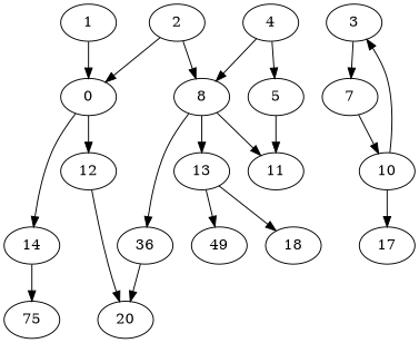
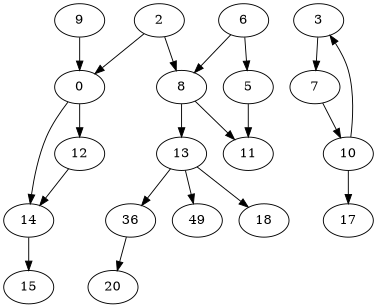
  digraph {
-   1 [alpha=35.67]
+   1 [alpha=35.67 label=9]
    n2 [alpha=35.59 label=0]
    12 [alpha=34.02]
    14 [alpha=22.65]
    8 [alpha=45.25]
    11 [alpha=29.46]
    13 [alpha=23.12]
-   15 [alpha=39.47 label=75]
+   15 [alpha=39.47]
    n9 [alpha=37.15 label=36]
    18 [alpha=28.62]
    n11 [alpha=28.68 label=49]
    2 [alpha=43.85]
    3 [alpha=33.63]
    7 [alpha=22.52]
    10 [alpha=43.99]
    17 [alpha=30.40]
-   4 [alpha=40.73]
+   4 [alpha=40.73 label=6]
    5 [alpha=48.44]
    20 [alpha=22.23]
    1 -> n2
    n2 -> 12
    n2 -> 14
-   12 -> 20
+   12 -> 14
    14 -> 15
    8 -> 11
    8 -> 13
-   8 -> n9
+   13 -> n9
    13 -> 18
    13 -> n11
    n9 -> 20
    2 -> n2
    2 -> 8
    3 -> 7
    7 -> 10
    10 -> 3
    10 -> 17
    4 -> 8
    4 -> 5
    5 -> 11
  }
